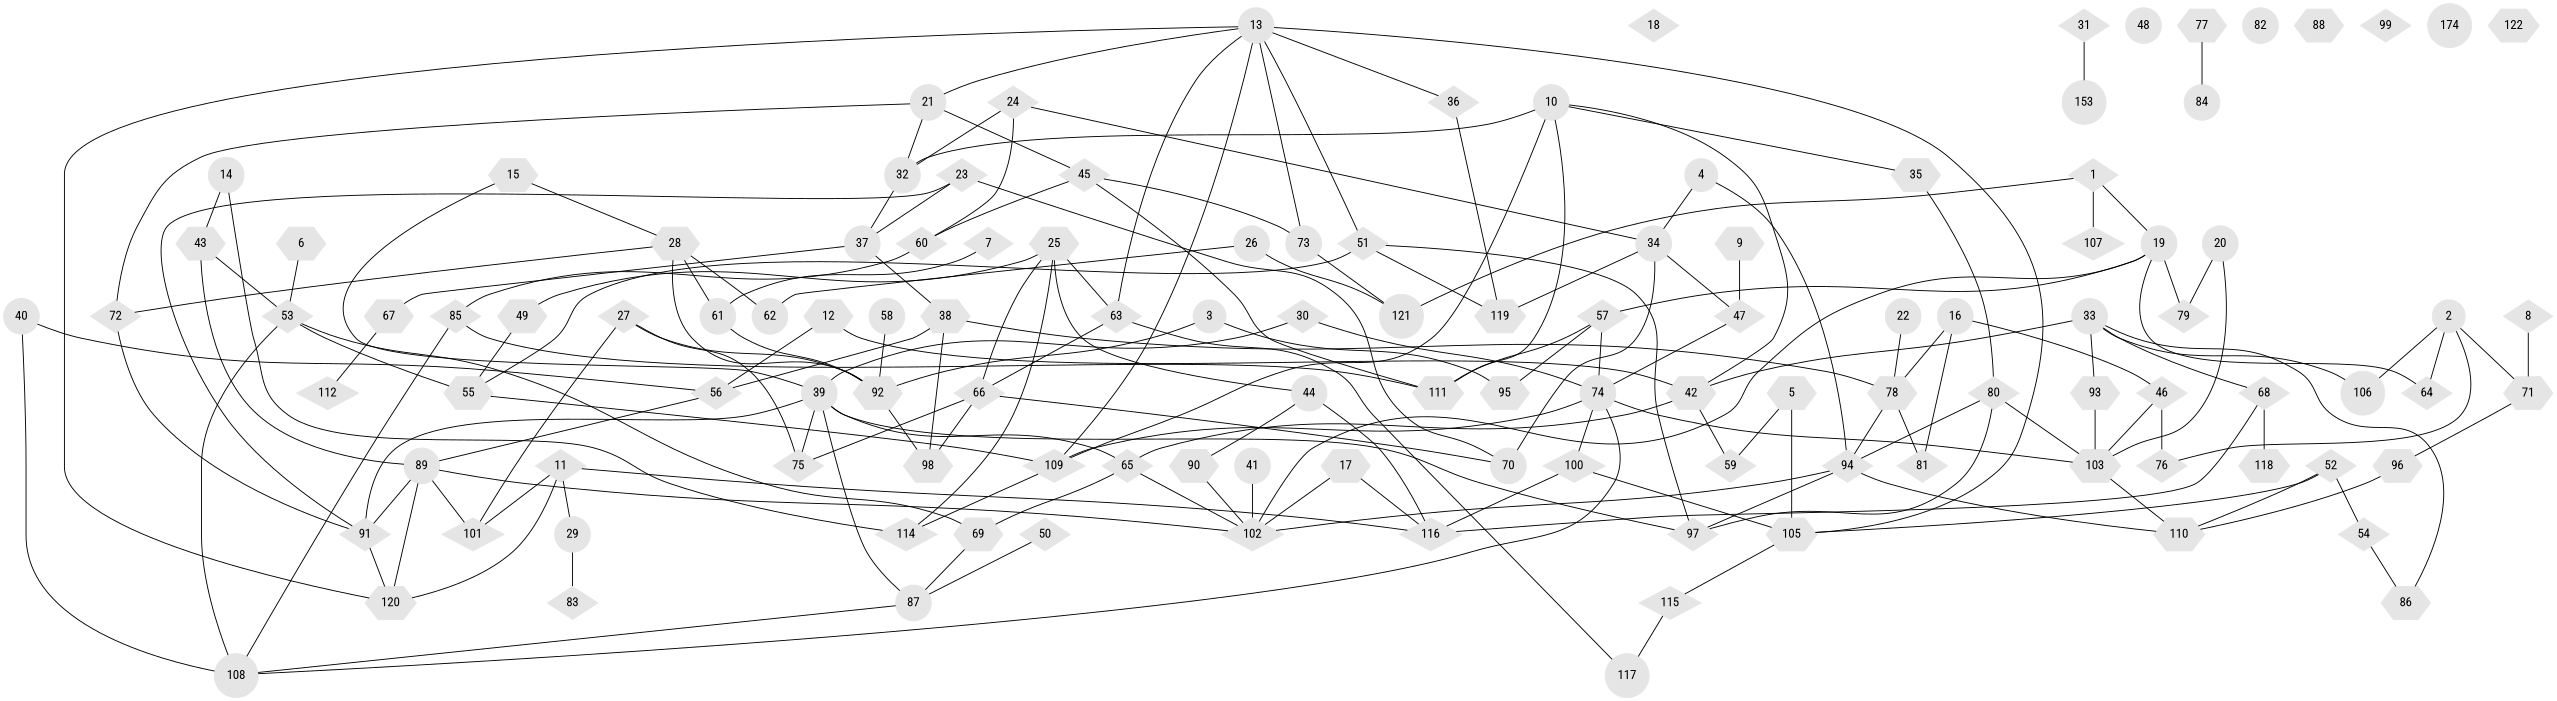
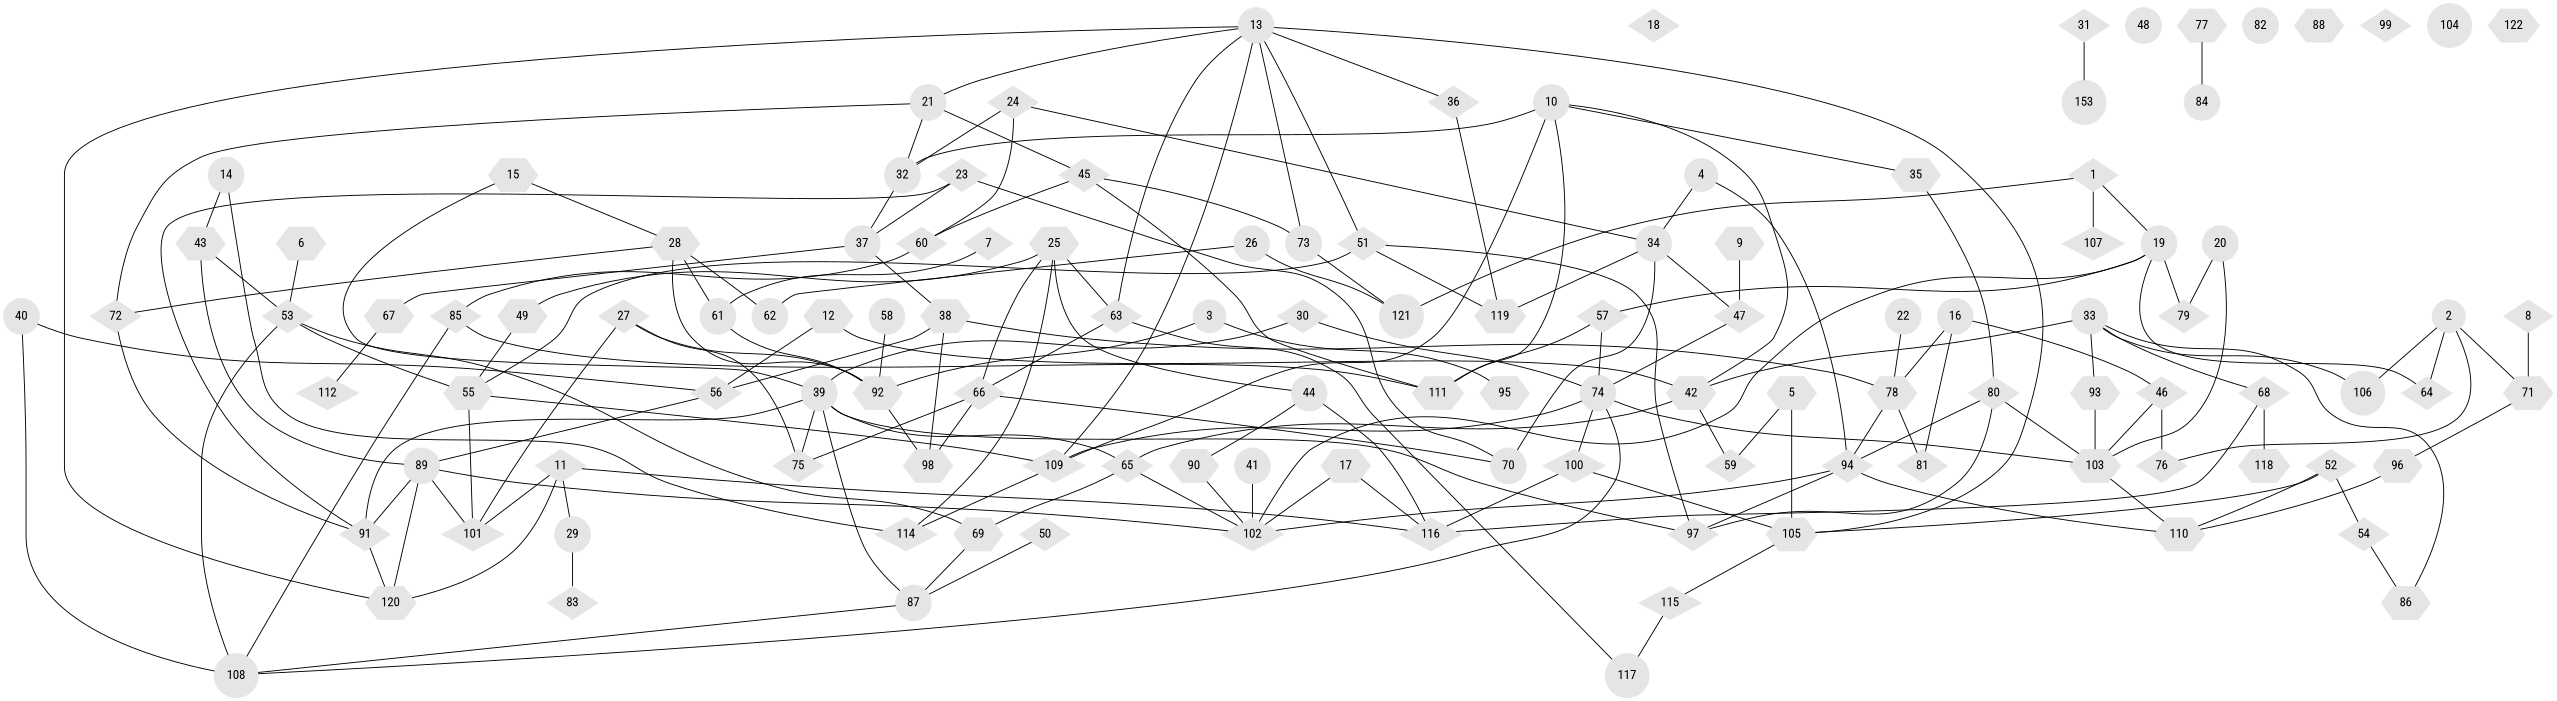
  graph {
    fontname="Roboto Condensed"
    node [color=gray90 fontname="Roboto Condensed" shape=diamond style=filled]
    edge [fontname="Roboto Condensed"]
    19 [shape=circle]
    1
    107
    121 [shape=circle]
    64
    102
    57
    79
    2 [shape=circle]
    71 [shape=hexagon]
    76
    106 [shape=circle]
    96 [shape=hexagon]
    3 [shape=circle]
    92 [shape=hexagon]
    95 [shape=hexagon]
    98 [shape=hexagon]
    4 [shape=circle]
    34 [shape=circle]
    94
    47
    70 [shape=circle]
    119 [shape=hexagon]
    97
    110 [shape=hexagon]
    5 [shape=hexagon]
    59
    105 [shape=hexagon]
    115
    6 [shape=hexagon]
    53
    108 [shape=circle]
    55 [shape=hexagon]
    69 [shape=hexagon]
    61 [shape=circle]
    7
    8
    9 [shape=hexagon]
    74 [shape=circle]
    10 [shape=circle]
    32 [shape=circle]
    35 [shape=hexagon]
    42 [shape=hexagon]
    109
    111 [shape=hexagon]
    37 [shape=circle]
    80
    65
    114
    29 [shape=circle]
    11
    101
    116
    120 [shape=hexagon]
    83
    12 [shape=hexagon]
    56
    89 [shape=circle]
    13 [shape=circle]
    21 [shape=circle]
    36
    51
    63
    73 [shape=circle]
    45
    72
    66
    117 [shape=circle]
    14 [shape=circle]
    43 [shape=hexagon]
    15 [shape=hexagon]
    28 [shape=hexagon]
    39 [shape=circle]
    62 [shape=circle]
    91
    75
    87 [shape=circle]
    16 [shape=circle]
    46
    78 [shape=hexagon]
    81
    103 [shape=hexagon]
    17 [shape=hexagon]
    18
    20 [shape=circle]
    60
    22 [shape=circle]
    23
    38 [shape=hexagon]
    67 [shape=hexagon]
    24
    85
    25 [shape=hexagon]
    44 [shape=circle]
    49 [shape=hexagon]
    90 [shape=hexagon]
    26 [shape=circle]
    27
    30
    100
    n101 [label=153 shape=circle]
    31
    33 [shape=circle]
    68
    86 [shape=hexagon]
    93 [shape=hexagon]
    118 [shape=hexagon]
    112
    40 [shape=circle]
    41 [shape=circle]
    48 [shape=circle]
    50
    52
    54
    58 [shape=circle]
    77 [shape=hexagon]
    84 [shape=circle]
    82 [shape=circle]
    88 [shape=hexagon]
    99
-   104 [shape=circle label=174]
+   104 [shape=circle]
    122 [shape=hexagon]
    19 -- 64
    19 -- 102
    19 -- 57
    19 -- 79
    1 -- 19
    1 -- 107
    1 -- 121
-   57 -- 95
    57 -- 74
    57 -- 111
    2 -- 64
    2 -- 71
    2 -- 76
    2 -- 106
    71 -- 96
    96 -- 110
    3 -- 92
    3 -- 95
    92 -- 98
    4 -- 34
    4 -- 94
    34 -- 47
    34 -- 70
    34 -- 119
    94 -- 102
    94 -- 97
    94 -- 110
    47 -- 74
    5 -- 59
    5 -- 105
    105 -- 115
    115 -- 117
    6 -- 53
    53 -- 108
    53 -- 55
    53 -- 69
    55 -- 109
+   55 -- 101
    69 -- 87
    61 -- 92
    7 -- 61
    8 -- 71
    9 -- 47
    74 -- 108
    74 -- 109
    74 -- 103
    74 -- 100
    10 -- 32
    10 -- 35
    10 -- 42
    10 -- 109
    10 -- 111
    32 -- 37
    35 -- 80
    42 -- 59
    42 -- 65
    109 -- 114
    37 -- 38
    37 -- 67
    80 -- 94
    80 -- 97
    80 -- 103
    65 -- 102
    65 -- 69
    29 -- 83
    11 -- 29
    11 -- 101
    11 -- 116
    11 -- 120
    12 -- 42
    12 -- 56
    56 -- 89
    89 -- 102
    89 -- 101
    89 -- 120
    89 -- 91
    13 -- 105
    13 -- 109
    13 -- 120
    13 -- 21
    13 -- 36
    13 -- 51
    13 -- 63
    13 -- 73
    21 -- 32
    21 -- 45
    21 -- 72
    36 -- 119
    51 -- 119
    51 -- 97
    51 -- 55
    63 -- 66
    63 -- 117
    73 -- 121
    45 -- 111
    45 -- 73
    45 -- 60
    72 -- 91
    66 -- 98
    66 -- 70
    66 -- 75
    14 -- 114
    14 -- 43
    43 -- 53
    43 -- 89
    15 -- 28
    15 -- 39
    28 -- 92
    28 -- 61
    28 -- 72
    28 -- 62
    39 -- 97
    39 -- 65
    39 -- 91
    39 -- 75
    39 -- 87
    91 -- 120
    87 -- 108
    16 -- 46
    16 -- 78
    16 -- 81
    46 -- 76
    46 -- 103
    78 -- 94
    78 -- 81
    103 -- 110
    17 -- 102
    17 -- 116
    20 -- 79
    20 -- 103
    60 -- 85
    22 -- 78
    23 -- 70
    23 -- 37
    23 -- 91
    38 -- 98
    38 -- 56
    38 -- 78
    67 -- 112
    24 -- 34
    24 -- 32
    24 -- 60
    85 -- 108
    85 -- 111
    25 -- 114
    25 -- 63
    25 -- 66
    25 -- 44
    25 -- 49
    44 -- 116
    44 -- 90
    49 -- 55
    90 -- 102
    26 -- 121
    26 -- 62
    27 -- 92
    27 -- 101
    27 -- 75
    30 -- 74
    30 -- 39
    100 -- 105
    100 -- 116
    31 -- n101
    33 -- 106
    33 -- 42
    33 -- 68
    33 -- 86
    33 -- 93
    68 -- 116
    68 -- 118
    93 -- 103
    40 -- 108
    40 -- 56
    41 -- 102
    50 -- 87
    52 -- 110
    52 -- 105
    52 -- 54
    54 -- 86
    58 -- 92
    77 -- 84
  }
